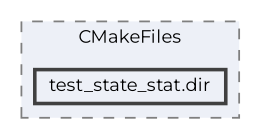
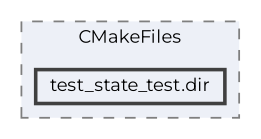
  digraph {
    compound=true
    fontname=Montserrat
-   n1 [color=grey25 fillcolor="#edf0f7" fontname=Montserrat fontsize=10 height=0.2 label="test_state_stat.dir" shape=box style="filled,bold" width=0.4]
+   n1 [color=grey25 fillcolor="#edf0f7" fontname=Montserrat fontsize=10 height=0.2 label="test_state_test.dir" shape=box style="filled,bold" width=0.4]
    subgraph cluster_1 {
      bgcolor="#edf0f7"
      fontsize=10
      label=CMakeFiles
      pencolor=grey50
      style="filled,dashed"
      n1
    }
  }
